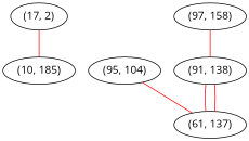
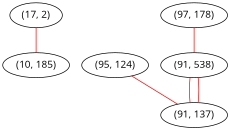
  graph {
    fontname="Open Sans"
    node [fontname="Open Sans"]
    edge [color=red fontname="Open Sans" weight=1]
    n1 [label="(17, 2)"]
    "(10, 185)"
-   "(95, 104)"
-   "(91, 137)" [label="(61, 137)"]
-   "(91, 138)"
-   "(97, 178)" [label="(97, 158)"]
+   "(95, 104)" [label="(95, 124)"]
+   "(91, 137)"
+   "(91, 138)" [label="(91, 538)"]
+   "(97, 178)"
    n1 -- "(10, 185)"
    "(95, 104)" -- "(91, 137)"
    "(91, 138)" -- "(91, 137)"
    "(91, 138)" -- "(91, 137)"
    "(97, 178)" -- "(91, 138)"
  }
